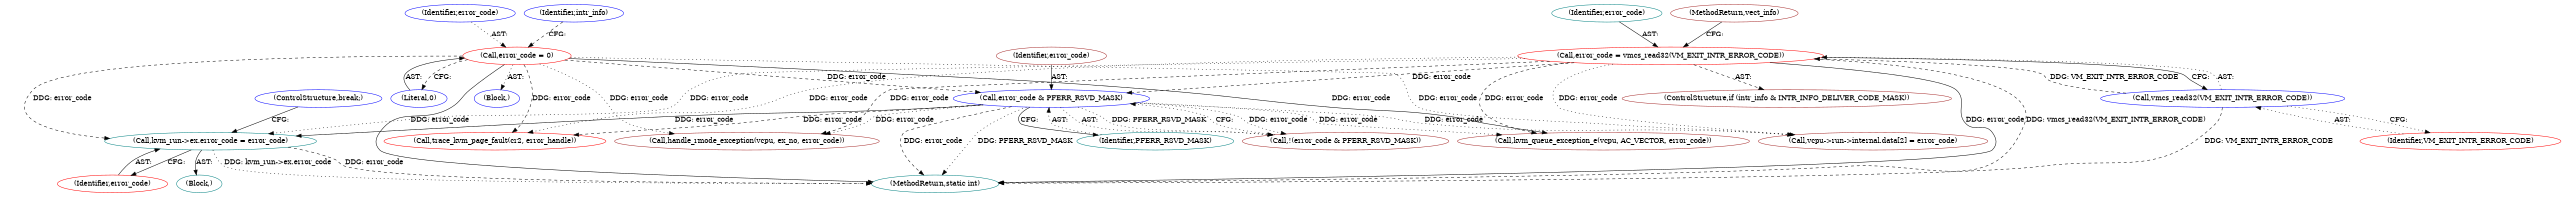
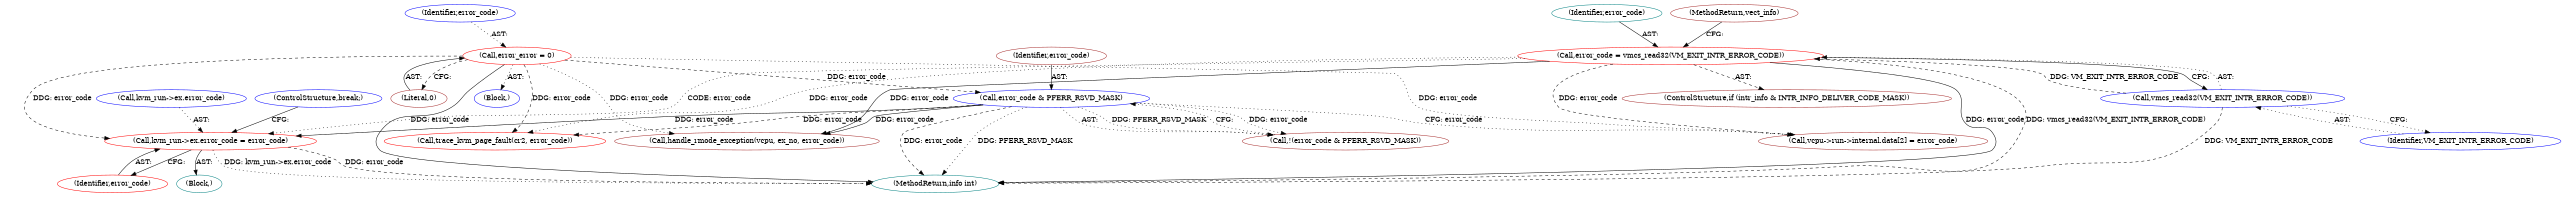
  digraph {
    node [color=blue]
    edge [style=dotted]
-   n1 [color=teal label="(Call,kvm_run->ex.error_code = error_code)"]
+   n1 [color=red label="(Call,kvm_run->ex.error_code = error_code)"]
    n2 [color=red label="(Identifier,error_code)"]
-   n3 [color=teal label="(MethodReturn,static int)"]
+   n3 [color=teal label="(MethodReturn,info int)"]
    n4 [color=teal label="(Block,)"]
-   n5 [color=red label="(Call,error_code = 0)"]
+   n5 [color=red label="(Call,error_error = 0)"]
    n6 [label="(Call,error_code & PFERR_RSVD_MASK)"]
    n7 [color=brown label="(Call,handle_rmode_exception(vcpu, ex_no, error_code))"]
-   n8 [label="(Literal,0)"]
+   n8 [color=brown label="(Literal,0)"]
    n9 [label="(Block,)"]
-   n10 [color=brown label="(Call,kvm_queue_exception_e(vcpu, AC_VECTOR, error_code))"]
-   n11 [color=red label="(Call,trace_kvm_page_fault(cr2, error_handle))"]
+   n11 [color=red label="(Call,trace_kvm_page_fault(cr2, error_code))"]
    n12 [color=brown label="(Call,vcpu->run->internal.data[2] = error_code)"]
-   n13 [color=teal label="(Identifier,PFERR_RSVD_MASK)"]
    n14 [color=brown label="(Call,!(error_code & PFERR_RSVD_MASK))"]
    n15 [color=red label="(Call,error_code = vmcs_read32(VM_EXIT_INTR_ERROR_CODE))"]
    n16 [label="(Call,vmcs_read32(VM_EXIT_INTR_ERROR_CODE))"]
    n17 [color=brown label="(ControlStructure,if (intr_info & INTR_INFO_DELIVER_CODE_MASK))"]
-   n18 [color=red label="(Identifier,VM_EXIT_INTR_ERROR_CODE)"]
+   n18 [label="(Identifier,VM_EXIT_INTR_ERROR_CODE)"]
    n19 [label="(Identifier,error_code)"]
+   n20 [label="(Call,kvm_run->ex.error_code)"]
    n21 [label="(ControlStructure,break;)"]
    n22 [color=teal label="(Identifier,error_code)"]
    n23 [color=brown label="(MethodReturn,vect_info)"]
-   n24 [label="(Identifier,intr_info)"]
    n25 [color=brown label="(Identifier,error_code)"]
    n1 -> n2 [label="CFG: " style=solid]
    n1 -> n3 [label="DDG: error_code" style=dashed]
    n1 -> n3 [label="DDG: kvm_run->ex.error_code"]
    n1 -> n4 [label="AST: " style=solid]
    n2 -> n1 [label="AST: " style=solid]
    n5 -> n1 [label="DDG: error_code" style=dashed]
    n5 -> n3 [label="DDG: error_code" style=solid]
    n5 -> n6 [label="DDG: error_code" style=dashed]
    n5 -> n7 [label="DDG: error_code"]
    n5 -> n8 [label="CFG: " style=dashed]
    n5 -> n9 [label="AST: "]
-   n5 -> n10 [label="DDG: error_code" style=solid]
    n5 -> n11 [label="DDG: error_code" style=dashed]
    n5 -> n12 [label="DDG: error_code"]
    n6 -> n1 [label="DDG: error_code" style=solid]
    n6 -> n3 [label="DDG: error_code" style=dashed]
    n6 -> n3 [label="DDG: PFERR_RSVD_MASK"]
-   n6 -> n7 [label="DDG: error_code"]
-   n6 -> n10 [label="DDG: error_code"]
+   n6 -> n7 [label="DDG: error_code" style=solid]
    n6 -> n11 [label="DDG: error_code" style=dashed]
-   n6 -> n12 [label="DDG: error_code"]
-   n6 -> n13 [label="CFG: " style=solid]
+   n6 -> n12 [label="CFG: error_code"]
    n6 -> n14 [label="AST: "]
    n6 -> n14 [label="DDG: error_code"]
    n6 -> n14 [label="DDG: PFERR_RSVD_MASK"]
    n8 -> n5 [label="AST: " style=solid]
-   n13 -> n6 [label="AST: "]
    n14 -> n6 [label="CFG: "]
-   n15 -> n1 [label="DDG: error_code"]
+   n15 -> n1 [label="CODE: error_code"]
    n15 -> n3 [label="DDG: error_code" style=solid]
    n15 -> n3 [label="DDG: vmcs_read32(VM_EXIT_INTR_ERROR_CODE)" style=dashed]
-   n15 -> n6 [label="DDG: error_code" style=dashed]
-   n15 -> n7 [label="DDG: error_code" style=dashed]
-   n15 -> n10 [label="DDG: error_code" style=dashed]
+   n15 -> n7 [label="DDG: error_code" style=solid]
    n15 -> n11 [label="DDG: error_code"]
-   n15 -> n12 [label="DDG: error_code"]
+   n15 -> n12 [label="DDG: error_code" style=dashed]
    n15 -> n16 [label="CFG: " style=solid]
    n15 -> n17 [label="AST: " style=dashed]
    n16 -> n3 [label="DDG: VM_EXIT_INTR_ERROR_CODE" style=dashed]
    n16 -> n15 [label="AST: "]
    n16 -> n15 [label="DDG: VM_EXIT_INTR_ERROR_CODE" style=dashed]
    n16 -> n18 [label="CFG: "]
    n18 -> n16 [label="AST: "]
    n19 -> n5 [label="AST: "]
+   n20 -> n1 [label="AST: "]
    n21 -> n1 [label="CFG: " style=solid]
    n22 -> n15 [label="AST: " style=solid]
    n23 -> n15 [label="CFG: " style=solid]
-   n24 -> n5 [label="CFG: " style=dashed]
    n25 -> n6 [label="AST: " style=solid]
  }
